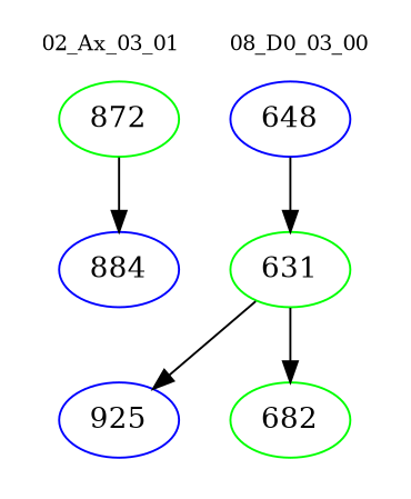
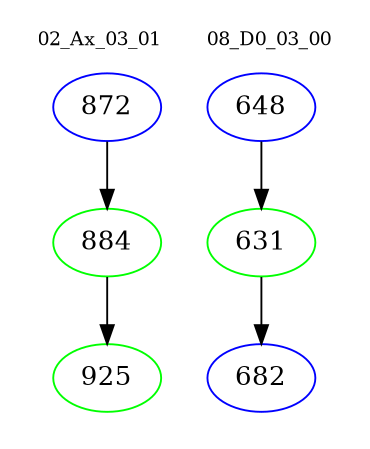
  digraph {
    node [color=blue]
    edge [color=black]
-   n1 [color=green label=872]
-   n2 [label=884]
-   n3 [label=925]
+   n1 [label=872]
+   n2 [color=green label=884]
+   n3 [color=green label=925]
    n4 [label=648]
    n5 [color=green label=631]
-   n6 [color=green label=682]
+   n6 [label=682]
    subgraph cluster_1 {
      color=white
      fontsize=10
      label="02_Ax_03_01"
      n1
      n2
      n3
    }
    subgraph cluster_2 {
      color=white
      fontsize=10
      label="08_D0_03_00"
      n4
      n5
      n6
    }
    n1 -> n2
-   n5 -> n3
+   n2 -> n3
    n4 -> n5
    n5 -> n6
  }
